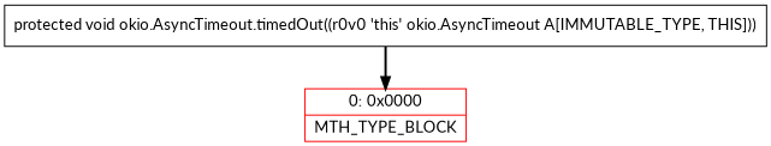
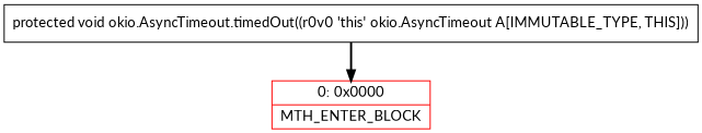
  digraph {
    fontname=Lato
    node [shape=record fontname=Lato]
-   n1 [color=red label="{0\:\ 0x0000|MTH_TYPE_BLOCK\l}"]
+   n1 [color=red label="{0\:\ 0x0000|MTH_ENTER_BLOCK\l}"]
    n2 [label="{protected void okio.AsyncTimeout.timedOut((r0v0 'this' okio.AsyncTimeout A[IMMUTABLE_TYPE, THIS])) }"]
    subgraph cluster_1 {
      label="R(0)"
    }
    n2 -> n1 [style=bold fontname=Lato]
  }
